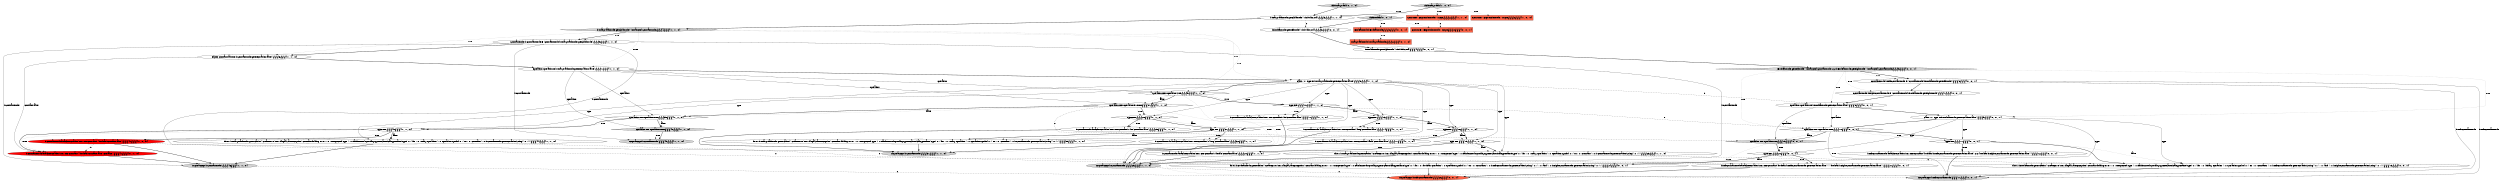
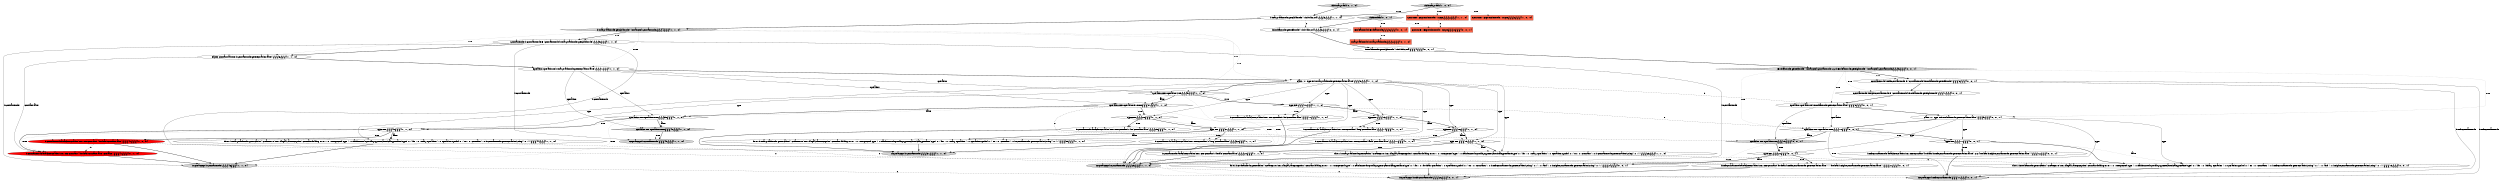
  digraph {
    node [fillcolor=white shape=ellipse style=filled]
    edge [style=bold]
    n1 [fillcolor=lightgray label="visitUnaryMath['1', '0', '0']" shape=diamond]
    n2 [fillcolor=tomato label="Consumer<ExpressionNode> scope@@@2@@@['1', '1', '0']" shape=box]
    n3 [fillcolor=tomato label="Consumer<ExpressionNode> scope@@@2@@@['1', '0', '0']" shape=box]
    n4 [label="irUnaryMathNode.getChildNode().visit(this,null)@@@3@@@['1', '1', '0']"]
    n5 [fillcolor=tomato label="Consumer<ExpressionNode> scope@@@2@@@['0', '0', '1']" shape=box]
    n6 [label="irBooleanNode.getLeftNode().visit(this,null)@@@3@@@['0', '0', '1']"]
    n7 [fillcolor=lightgray label="irUnaryMathNode.getChildNode() instanceof ConstantNode@@@4@@@['1', '1', '0']" shape=diamond]
    n8 [fillcolor=red label="irConstantNode.attachDecoration(new IRDConstant(!(boolean)constantValue))@@@41@@@['1', '0', '0']"]
    n9 [fillcolor=red label="irConstantNode.attachDecoration(new IRDConstant(((boolean)constantValue) == false))@@@41@@@['0', '1', '0']"]
    n10 [label="irLeftConstantNode.attachDecoration(new IRDConstant((boolean)irLeftConstantNode.getDecorationValue() || (boolean)irRightConstantNode.getDecorationValue()))@@@21@@@['0', '0', '1']"]
    n11 [fillcolor=lightgray label="scope.accept(irConstantNode)@@@46@@@['1', '1', '0']"]
-   n12 [fillcolor=tomato label="scope.accept(irLeftConstantNode)@@@26@@@['0', '0', '1']"]
+   n12 [fillcolor=lightgray label="scope.accept(irLeftConstantNode)@@@26@@@['0', '0', '1']"]
    n13 [fillcolor=lightgray label="operation == Operation.OR@@@19@@@['0', '0', '1']" shape=diamond]
    n14 [label="type == @@@20@@@['0', '0', '1']" shape=diamond]
    n15 [label="throw irBooleanNode.getLocation().createError(new IllegalStateException(\"constant folding error: \" + \"unexpected type (\" + PainlessLookupUtility.typeToCanonicalTypeName(type) + \"( for \" + \"boolean operation (\" + operation.symbol + \"( on \" + \"constants (\" + irLeftConstantNode.getDecorationString() + \"( \" + \"and (\" + irRightConstantNode.getDecorationString() + \"(\"))@@@24@@@['0', '0', '1']"]
    n16 [label="throw irUnaryMathNode.getLocation().createError(new IllegalStateException(\"constant folding error: \" + \"unexpected type (\" + PainlessLookupUtility.typeToCanonicalTypeName(type) + \"( for \" + \"unary operation (\" + operation.symbol + \"( on \" + \"constant (\" + irConstantNode.getDecorationString() + \"(\"))@@@44@@@['1', '1', '0']"]
    n17 [label="type == @@@40@@@['1', '1', '0']" shape=diamond]
    n18 [fillcolor=lightgray label="scope.accept(irConstantNode)@@@49@@@['1', '1', '0']"]
    n19 [fillcolor=lightgray label="operation == Operation.ADD@@@48@@@['1', '1', '0']" shape=diamond]
    n20 [label="type == @@@31@@@['1', '1', '0']" shape=diamond]
    n21 [label="throw irUnaryMathNode.getLocation().createError(new IllegalStateException(\"constant folding error: \" + \"unexpected type (\" + PainlessLookupUtility.typeToCanonicalTypeName(type) + \"( for \" + \"unary operation (\" + operation.symbol + \"( on \" + \"constant (\" + irConstantNode.getDecorationString() + \"(\"))@@@35@@@['1', '1', '0']"]
    n22 [label="irConstantNode.attachDecoration(new IRDConstant(~(long)constantValue))@@@32@@@['1', '1', '0']"]
    n23 [fillcolor=lightgray label="scope.accept(irConstantNode)@@@37@@@['1', '1', '0']"]
    n24 [label="irConstantNode.attachDecoration(new IRDConstant(-(int)constantValue))@@@11@@@['1', '1', '0']"]
    n25 [fillcolor=lightgray label="scope.accept(irConstantNode)@@@25@@@['1', '1', '0']"]
    n26 [fillcolor=lightgray label="scope.accept(irLeftConstantNode)@@@17@@@['0', '0', '1']"]
    n27 [fillcolor=tomato label="UnaryMathNode irUnaryMathNode@@@2@@@['0', '1', '0']" shape=box]
    n28 [label="operation == Operation.BWNOT@@@27@@@['1', '1', '0']" shape=diamond]
    n29 [label="operation == Operation.NOT@@@39@@@['1', '1', '0']" shape=diamond]
    n30 [label="type == @@@28@@@['1', '1', '0']" shape=diamond]
    n31 [label="irConstantNode.attachDecoration(new IRDConstant(~(int)constantValue))@@@29@@@['1', '1', '0']"]
    n32 [label="irBooleanNode.getRightNode().visit(this,null)@@@4@@@['0', '0', '1']"]
    n33 [fillcolor=lightgray label="irBooleanNode.getLeftNode() instanceof ConstantNode && irBooleanNode.getRightNode() instanceof ConstantNode@@@5@@@['0', '0', '1']" shape=diamond]
    n34 [label="ConstantNode irRightConstantNode = (ConstantNode)irBooleanNode.getRightNode()@@@7@@@['0', '0', '1']"]
    n35 [label="Operation operation = irBooleanNode.getDecorationValue()@@@8@@@['0', '0', '1']"]
    n36 [label="operation == Operation.AND@@@10@@@['0', '0', '1']" shape=diamond]
    n37 [label="Class<?> type = irBooleanNode.getDecorationValue()@@@9@@@['0', '0', '1']"]
    n38 [label="ConstantNode irLeftConstantNode = (ConstantNode)irBooleanNode.getLeftNode()@@@6@@@['0', '0', '1']"]
    n39 [label="throw irBooleanNode.getLocation().createError(new IllegalStateException(\"constant folding error: \" + \"unexpected type (\" + PainlessLookupUtility.typeToCanonicalTypeName(type) + \"( for \" + \"binary operation (\" + operation.symbol + \"( on \" + \"constants (\" + irLeftConstantNode.getDecorationString() + \"( \" + \"and (\" + irRightConstantNode.getDecorationString() + \"(\"))@@@15@@@['0', '0', '1']"]
    n40 [fillcolor=tomato label="BooleanNode irBooleanNode@@@2@@@['0', '0', '1']" shape=box]
    n41 [label="Operation operation = irUnaryMathNode.getDecorationValue()@@@7@@@['1', '1', '0']"]
    n42 [label="Class<?> type = irUnaryMathNode.getDecorationValue()@@@8@@@['1', '1', '0']"]
    n43 [label="operation == Operation.SUB@@@9@@@['1', '1', '0']" shape=diamond]
    n44 [label="ConstantNode irConstantNode = (ConstantNode)irUnaryMathNode.getChildNode()@@@5@@@['1', '1', '0']"]
    n45 [label="Object constantValue = irConstantNode.getDecorationValue()@@@6@@@['1', '1', '0']"]
    n46 [label="throw irUnaryMathNode.getLocation().createError(new IllegalStateException(\"constant folding error: \" + \"unexpected type (\" + PainlessLookupUtility.typeToCanonicalTypeName(type) + \"( for \" + \"unary operation (\" + operation.symbol + \"( on \" + \"constant (\" + irConstantNode.getDecorationString() + \"(\"))@@@23@@@['1', '1', '0']"]
    n47 [label="type == @@@13@@@['1', '1', '0']" shape=diamond]
    n48 [label="irConstantNode.attachDecoration(new IRDConstant(-(long)constantValue))@@@14@@@['1', '1', '0']"]
    n49 [label="type == @@@16@@@['1', '1', '0']" shape=diamond]
    n50 [label="type == @@@19@@@['1', '1', '0']" shape=diamond]
    n51 [label="irConstantNode.attachDecoration(new IRDConstant(-(float)constantValue))@@@17@@@['1', '1', '0']"]
    n52 [label="type == @@@10@@@['1', '1', '0']" shape=diamond]
    n53 [label="irLeftConstantNode.attachDecoration(new IRDConstant((boolean)irLeftConstantNode.getDecorationValue() && (boolean)irRightConstantNode.getDecorationValue()))@@@12@@@['0', '0', '1']"]
    n54 [label="irConstantNode.attachDecoration(new IRDConstant(-(double)constantValue))@@@20@@@['1', '1', '0']"]
    n55 [label="type == @@@11@@@['0', '0', '1']" shape=diamond]
    n56 [fillcolor=lightgray label="visitUnaryMath['0', '1', '0']" shape=diamond]
    n57 [fillcolor=lightgray label="visitBoolean['0', '0', '1']" shape=diamond]
    n1 -> n2 [label=true style=dotted]
    n1 -> n3 [label=true style=dotted]
    n1 -> n4
    n2 -> n5 [label=0 style=dashed]
    n4 -> n6 [label=0 style=dashed]
    n4 -> n7
    n6 -> n32
    n7 -> n41 [label=true style=dotted]
    n7 -> n42 [label=true style=dotted]
    n7 -> n43 [label=true style=dotted]
    n7 -> n44
    n7 -> n44 [label=true style=dotted]
    n7 -> n45 [label=true style=dotted]
    n8 -> n9 [label=0 style=dashed]
    n8 -> n10 [label=0 style=dashed]
    n8 -> n11
    n9 -> n11
    n10 -> n12
    n11 -> n12 [label=0 style=dashed]
    n13 -> n12 [label=true style=dotted]
    n13 -> n14 [label=true style=dotted]
    n13 -> n14
    n14 -> n10 [label=true style=dotted]
    n14 -> n10
    n14 -> n15
    n14 -> n15 [label=false style=dotted]
    n15 -> n12
    n16 -> n11
    n16 -> n15 [label=0 style=dashed]
    n17 -> n8 [label=true style=dotted]
    n17 -> n8
    n17 -> n9 [label=true style=dotted]
    n17 -> n9
    n17 -> n16 [label=false style=dotted]
    n17 -> n16
    n19 -> n18
    n19 -> n18 [label=true style=dotted]
    n20 -> n21 [label=false style=dotted]
    n20 -> n21
    n20 -> n22 [label=true style=dotted]
    n20 -> n22
    n21 -> n23
    n22 -> n23
    n24 -> n25
    n25 -> n26 [label=0 style=dashed]
    n28 -> n13 [label=0 style=dashed]
    n28 -> n23 [label=true style=dotted]
    n28 -> n29 [label=false style=dotted]
    n28 -> n29
    n28 -> n30 [label=true style=dotted]
    n28 -> n30
+   n29 -> n11 [label=true style=dotted]
    n29 -> n17 [label=true style=dotted]
    n29 -> n17
    n29 -> n19
    n29 -> n19 [label=false style=dotted]
    n30 -> n20 [label=false style=dotted]
    n30 -> n20
    n30 -> n31 [label=true style=dotted]
    n30 -> n31
    n31 -> n23
    n32 -> n33
    n33 -> n34 [label=true style=dotted]
    n33 -> n35 [label=true style=dotted]
    n33 -> n36 [label=true style=dotted]
    n33 -> n37 [label=true style=dotted]
    n33 -> n38
    n33 -> n38 [label=true style=dotted]
    n34 -> n35
    n35 -> n13 [label=operation style=solid]
    n35 -> n36 [label=operation style=solid]
    n35 -> n37
    n36 -> n13 [label=false style=dotted]
    n36 -> n13
    n36 -> n26 [label=true style=solid]
    n36 -> n55
    n36 -> n55 [label=true style=dotted]
    n37 -> n14 [label=type style=solid]
    n37 -> n15 [label=type style=solid]
    n37 -> n36
    n37 -> n39 [label=type style=solid]
    n37 -> n55 [label=type style=solid]
    n38 -> n12 [label=irLeftConstantNode style=solid]
    n38 -> n26 [label=irLeftConstantNode style=solid]
    n38 -> n34
    n39 -> n26
    n40 -> n27 [label=true style=dotted]
    n41 -> n19 [label=operation style=solid]
    n41 -> n28 [label=operation style=solid]
    n41 -> n29 [label=operation style=solid]
    n41 -> n42
    n41 -> n43 [label=operation style=solid]
    n42 -> n16 [label=type style=solid]
    n42 -> n17 [label=type style=solid]
    n42 -> n20 [label=type style=solid]
    n42 -> n21 [label=type style=solid]
    n42 -> n30 [label=type style=solid]
    n42 -> n35 [label=0 style=dashed]
    n42 -> n43
    n42 -> n46 [label=type style=solid]
    n42 -> n47 [label=type style=solid]
    n42 -> n49 [label=type style=solid]
    n42 -> n50 [label=type style=solid]
    n42 -> n52 [label=type style=solid]
    n43 -> n25 [label=true style=dotted]
    n43 -> n28 [label=false style=dotted]
    n43 -> n28
    n43 -> n52
    n43 -> n52 [label=true style=dotted]
    n44 -> n11 [label=irConstantNode style=solid]
    n44 -> n18 [label=irConstantNode style=solid]
    n44 -> n23 [label=irConstantNode style=solid]
    n44 -> n25 [label=irConstantNode style=solid]
    n44 -> n45
    n45 -> n9 [label=constantValue style=solid]
    n45 -> n41
    n46 -> n25
    n46 -> n39 [label=0 style=dashed]
    n47 -> n48
    n47 -> n48 [label=true style=dotted]
    n47 -> n49 [label=false style=dotted]
    n47 -> n49
    n48 -> n25
    n49 -> n50 [label=false style=dotted]
    n49 -> n50
    n49 -> n51
    n49 -> n51 [label=true style=dotted]
    n50 -> n46
    n50 -> n46 [label=false style=dotted]
    n50 -> n54 [label=true style=dotted]
    n50 -> n54
    n51 -> n25
    n52 -> n24 [label=true style=dotted]
    n52 -> n24
    n52 -> n36 [label=0 style=dashed]
    n52 -> n47 [label=false style=dotted]
    n52 -> n47
    n53 -> n26
    n54 -> n25
    n55 -> n39
    n55 -> n39 [label=false style=dotted]
    n55 -> n53
    n55 -> n53 [label=true style=dotted]
    n56 -> n2 [label=true style=dotted]
    n56 -> n4
    n57 -> n5 [label=true style=dotted]
    n57 -> n6
    n57 -> n40 [label=true style=dotted]
  }
